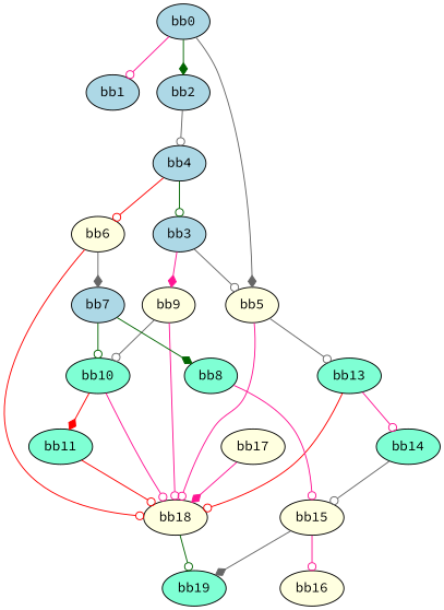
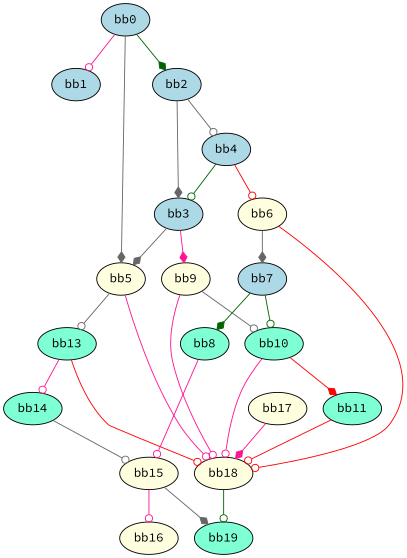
  digraph {
    fontname="Source Code Pro"
    node [fillcolor=lightyellow fontname="Source Code Pro" style=filled]
    edge [arrowhead=odot color=deeppink fontname="Source Code Pro"]
    n1 [fillcolor=lightblue label="bb0\l"]
    n2 [fillcolor=lightblue label="bb1\l"]
    n3 [fillcolor=lightblue label="bb2\l"]
    n4 [label="bb5\l"]
    n5 [fillcolor=lightblue label="bb3\l"]
    n6 [fillcolor=lightblue label="bb4\l"]
    n7 [fillcolor=aquamarine label="bb13\l"]
    n8 [label="bb18\l"]
    n9 [label="bb9\l"]
    n10 [label="bb6\l"]
    n11 [fillcolor=aquamarine label="bb10\l"]
    n12 [fillcolor=lightblue label="bb7\l"]
    n13 [fillcolor=aquamarine label="bb14\l"]
    n14 [fillcolor=aquamarine label="bb19\l"]
    n15 [fillcolor=aquamarine label="bb8\l"]
    n16 [label="bb15\l"]
    n17 [label="bb17\l"]
    n18 [label="bb16\l"]
    n19 [fillcolor=aquamarine label="bb11\l"]
    n1 -> n2
    n1 -> n3 [arrowhead=diamond color=darkgreen]
    n1 -> n4 [arrowhead=diamond color=gray40]
+   n3 -> n5 [arrowhead=diamond color=gray40]
    n3 -> n6 [color=gray40]
    n4 -> n7 [color=gray40]
    n4 -> n8
-   n5 -> n4 [color=gray40]
+   n5 -> n4 [arrowhead=diamond color=gray40]
    n5 -> n9 [arrowhead=diamond]
    n6 -> n5 [color=darkgreen]
    n6 -> n10 [color=red]
    n7 -> n8 [color=red]
    n7 -> n13
    n8 -> n14 [color=darkgreen]
    n9 -> n8
    n9 -> n11 [color=gray40]
    n10 -> n8 [color=red]
    n10 -> n12 [arrowhead=diamond color=gray40]
    n11 -> n8
    n11 -> n19 [arrowhead=diamond color=red]
    n12 -> n11 [color=darkgreen]
    n12 -> n15 [arrowhead=diamond color=darkgreen]
    n13 -> n16 [color=gray40]
    n15 -> n16
    n16 -> n14 [arrowhead=diamond color=gray40]
    n16 -> n18
    n17 -> n8 [arrowhead=diamond]
    n19 -> n8 [color=red]
  }
